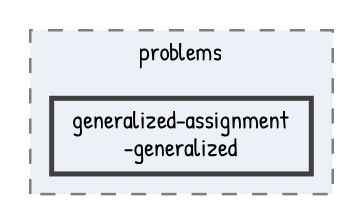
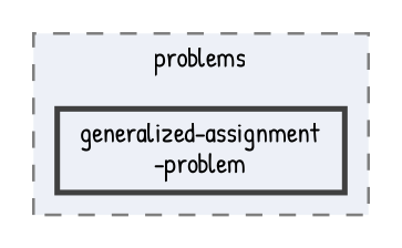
  digraph {
    compound=true
    fontname="Patrick Hand"
-   n1 [color=grey25 fillcolor="#edf0f7" fontname="Patrick Hand" fontsize=10 height=0.2 label="generalized-assignment\l-generalized" shape=box style="filled,bold" width=0.4]
+   n1 [color=grey25 fillcolor="#edf0f7" fontname="Patrick Hand" fontsize=10 height=0.2 label="generalized-assignment\l-problem" shape=box style="filled,bold" width=0.4]
    subgraph cluster_1 {
      bgcolor="#edf0f7"
      fontsize=10
      label=problems
      pencolor=grey50
      style="filled,dashed"
      n1
    }
  }
